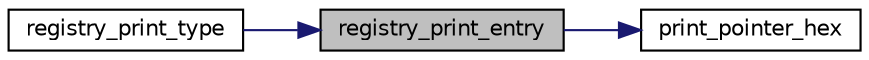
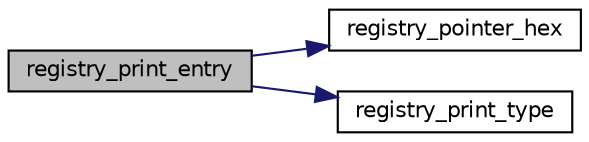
  digraph {
    rankdir=LR
    node [color=black fillcolor=white fontname=Helvetica fontsize=10 shape=record style=filled]
    edge [color=midnightblue fontname=Helvetica fontsize=10 labelfontname=Helvetica labelfontsize=10 style=solid]
    n1 [fillcolor=grey75 fontcolor=black height=0.2 label=registry_print_entry width=0.4]
-   n2 [height=0.2 label=print_pointer_hex width=0.4]
+   n2 [height=0.2 label=registry_pointer_hex width=0.4]
    n3 [height=0.2 label=registry_print_type width=0.4]
    n1 -> n2
-   n3 -> n1
+   n1 -> n3
  }
